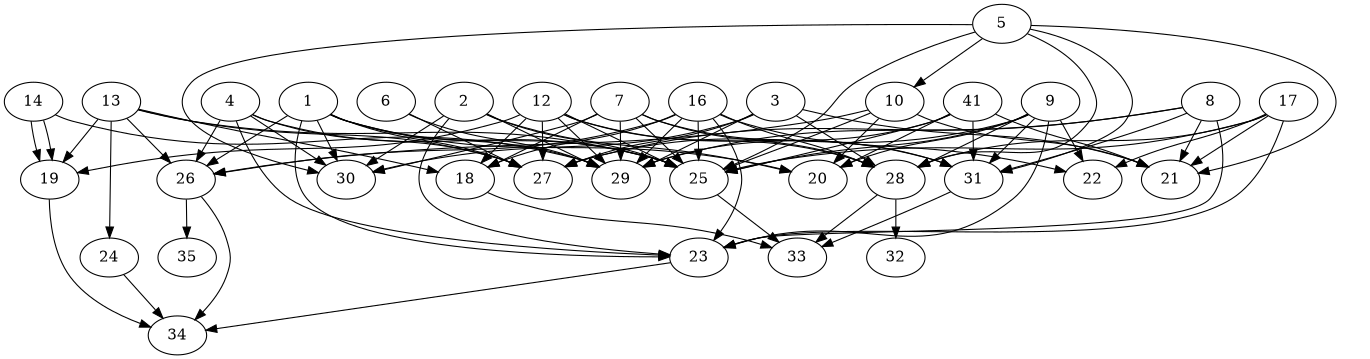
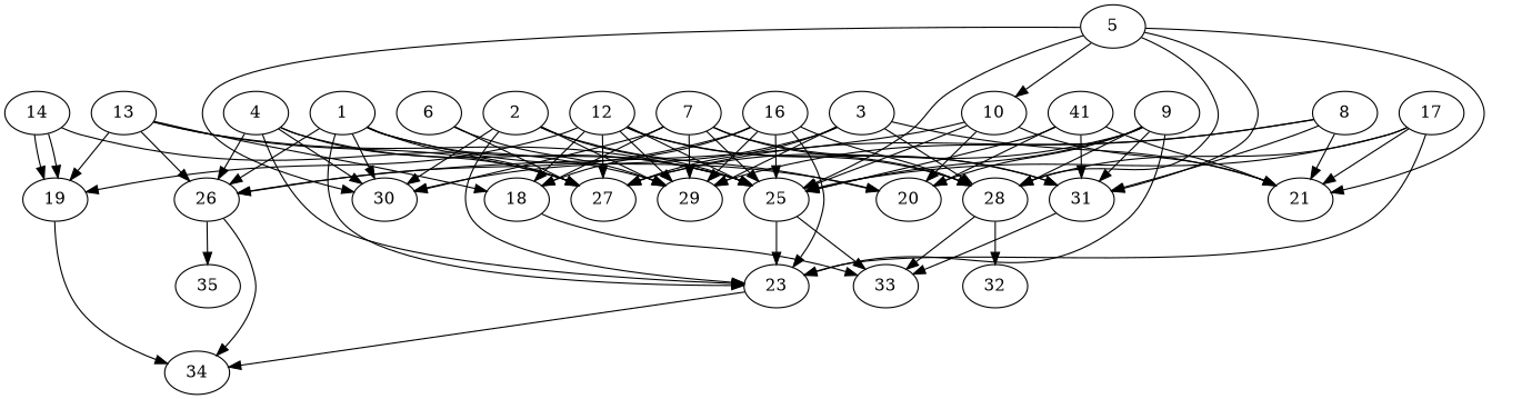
  digraph {
    node [alpha=0.16]
    1 [alpha=0.11 expect_size=12641280]
    20 [alpha=0.15 expect_size=9963520]
    23 [alpha=0.04 expect_size=27438080]
    25 [alpha=0.17 expect_size=18145280]
    26 [alpha=0.04 expect_size=13612032]
    27 [alpha=0.02 expect_size=24948736]
    29 [alpha=0.05 expect_size=48162816]
    30 [expect_size=47166464]
    34 [alpha=0.15 expect_size=5495808]
    33 [alpha=0.19 expect_size=43430912]
    35 [alpha=0.17 expect_size=20220928]
    2 [alpha=0.03 expect_size=40698880]
    3 [alpha=0.11 expect_size=8499200]
    21 [alpha=0.14 expect_size=29265920]
    28 [alpha=0.04 expect_size=15254528]
    32 [expect_size=23371776]
    4 [alpha=0.11 expect_size=21522432]
    5 [alpha=0.08 expect_size=26085376]
    31 [expect_size=36435968]
    10 [alpha=0.08 expect_size=29073408]
    6 [expect_size=42324992]
    7 [alpha=0.04 expect_size=30516224]
    18 [alpha=0.14 expect_size=34781184]
    8 [alpha=0.09 expect_size=15737856]
    9 [alpha=0.01 expect_size=50253824]
-   22 [alpha=0.09 expect_size=40599552]
    n27 [alpha=0.05 expect_size=26118144 label=41]
    12 [alpha=0.14 expect_size=51843072]
    19 [alpha=0.20 expect_size=8476672]
    13 [alpha=0.13 expect_size=11722752]
-   24 [alpha=0.06 expect_size=11846656]
    14 [alpha=0.03 expect_size=38160384]
    16 [alpha=0.05 expect_size=35322880]
    17 [expect_size=25585664]
    1 -> 20
    1 -> 23
    1 -> 25
    1 -> 26
    1 -> 27
-   1 -> 29
    1 -> 30
    23 -> 34
    25 -> 33
    26 -> 34
    26 -> 35
    2 -> 20
    2 -> 23
    2 -> 25
    2 -> 29
    2 -> 30
    3 -> 27
    3 -> 29
    3 -> 30
    3 -> 21
    3 -> 28
    28 -> 33
    28 -> 32
    4 -> 23
    4 -> 25
    4 -> 26
    4 -> 27
    4 -> 30
    5 -> 25
    5 -> 30
    5 -> 21
    5 -> 28
    5 -> 31
    5 -> 10
    31 -> 33
    10 -> 20
    10 -> 25
    10 -> 26
    10 -> 21
    6 -> 27
    6 -> 29
    7 -> 25
    7 -> 29
    7 -> 30
    7 -> 28
    7 -> 31
    7 -> 18
    18 -> 33
-   8 -> 23
+   25 -> 23
    8 -> 27
    8 -> 29
    8 -> 21
    8 -> 31
    9 -> 20
    9 -> 23
    9 -> 25
    9 -> 27
    9 -> 28
    9 -> 31
-   9 -> 22
    n27 -> 20
    n27 -> 25
-   n27 -> 29
    n27 -> 21
    n27 -> 31
    12 -> 25
    12 -> 27
    12 -> 29
    12 -> 28
    12 -> 31
    12 -> 18
    12 -> 19
    19 -> 34
    13 -> 25
    13 -> 26
    13 -> 27
    13 -> 18
    13 -> 19
-   13 -> 24
-   24 -> 34
    14 -> 29
    14 -> 19
    14 -> 19
    16 -> 23
    16 -> 25
    16 -> 26
    16 -> 29
    16 -> 28
    16 -> 18
-   16 -> 22
    17 -> 23
    17 -> 25
    17 -> 21
    17 -> 28
-   17 -> 22
  }
